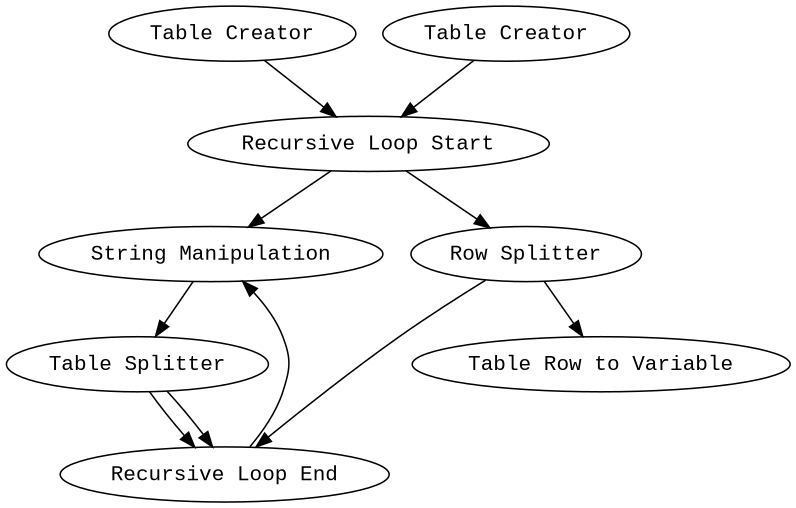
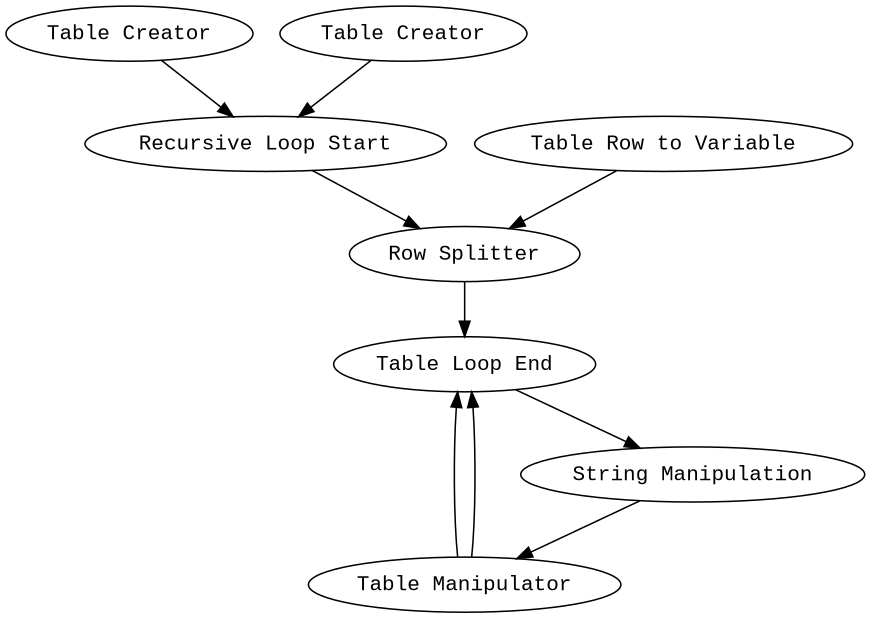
  digraph {
    fontname="Liberation Mono"
    rankdir=TB
    node [fontname="Liberation Mono"]
    edge [fontname="Liberation Mono"]
    n1 [label="Table Creator"]
    n2 [label="Recursive Loop Start"]
    n3 [label="String Manipulation"]
    n4 [label="Row Splitter"]
    n5 [label="Table Creator"]
-   n6 [label="Table Splitter"]
-   n7 [label="Recursive Loop End"]
+   n6 [label="Table Manipulator"]
+   n7 [label="Table Loop End"]
    n8 [label="Table Row to Variable"]
    n1 -> n2
-   n2 -> n3
    n2 -> n4
    n3 -> n6
    n4 -> n7
-   n4 -> n8
+   n8 -> n4
    n5 -> n2
    n6 -> n7
    n6 -> n7
    n7 -> n3
  }
